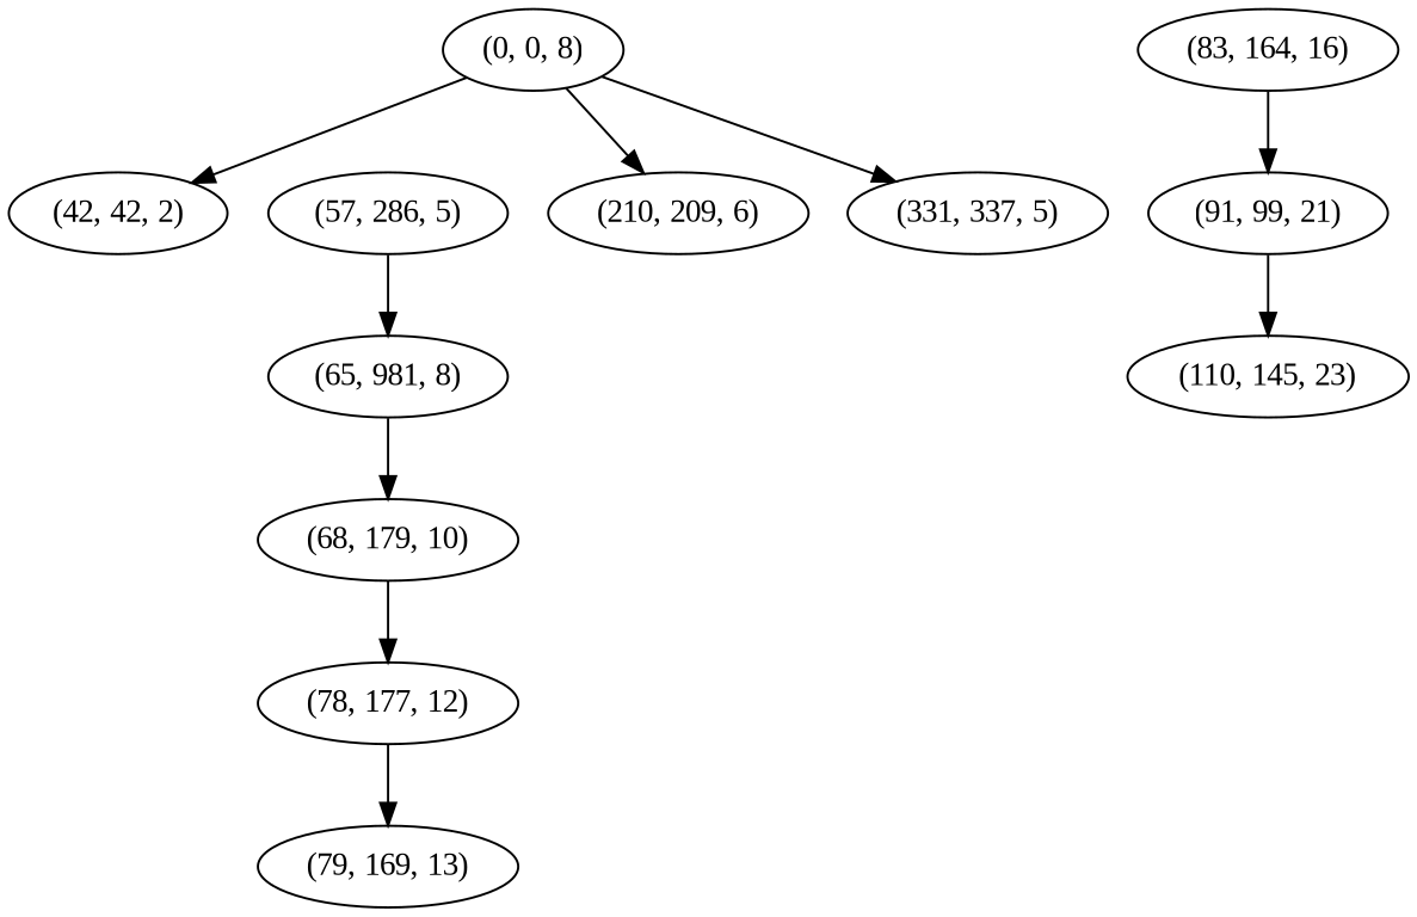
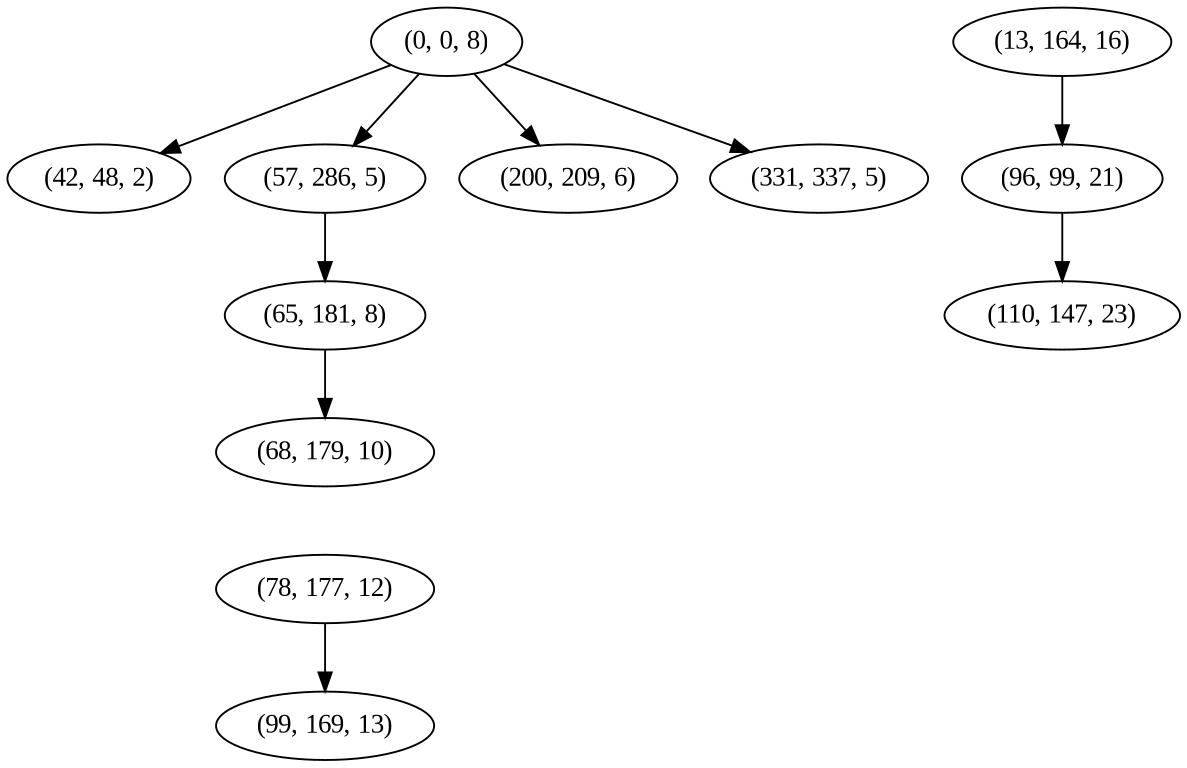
  digraph {
    fontname="Liberation Serif"
    node [fontname="Liberation Serif"]
    edge [fontname="Liberation Serif"]
    n1 [label="(0, 0, 8)"]
-   "(42, 48, 2)" [label="(42, 42, 2)"]
+   "(42, 48, 2)"
    n3 [label="(57, 286, 5)"]
-   "(200, 209, 6)" [label="(210, 209, 6)"]
+   "(200, 209, 6)"
    n5 [label="(331, 337, 5)"]
-   "(65, 181, 8)" [label="(65, 981, 8)"]
+   "(65, 181, 8)"
    "(68, 179, 10)"
    "(78, 177, 12)"
-   "(79, 169, 13)"
-   "(83, 164, 16)"
-   "(91, 99, 21)"
-   "(110, 145, 23)"
+   "(79, 169, 13)" [label="(99, 169, 13)"]
+   "(83, 164, 16)" [label="(13, 164, 16)"]
+   "(91, 99, 21)" [label="(96, 99, 21)"]
+   "(110, 145, 23)" [label="(110, 147, 23)"]
    n1 -> "(42, 48, 2)"
+   n1 -> n3
    n1 -> "(200, 209, 6)"
    n1 -> n5
    n3 -> "(65, 181, 8)"
    "(65, 181, 8)" -> "(68, 179, 10)"
-   "(68, 179, 10)" -> "(78, 177, 12)"
    "(78, 177, 12)" -> "(79, 169, 13)"
    "(83, 164, 16)" -> "(91, 99, 21)"
    "(91, 99, 21)" -> "(110, 145, 23)"
  }
